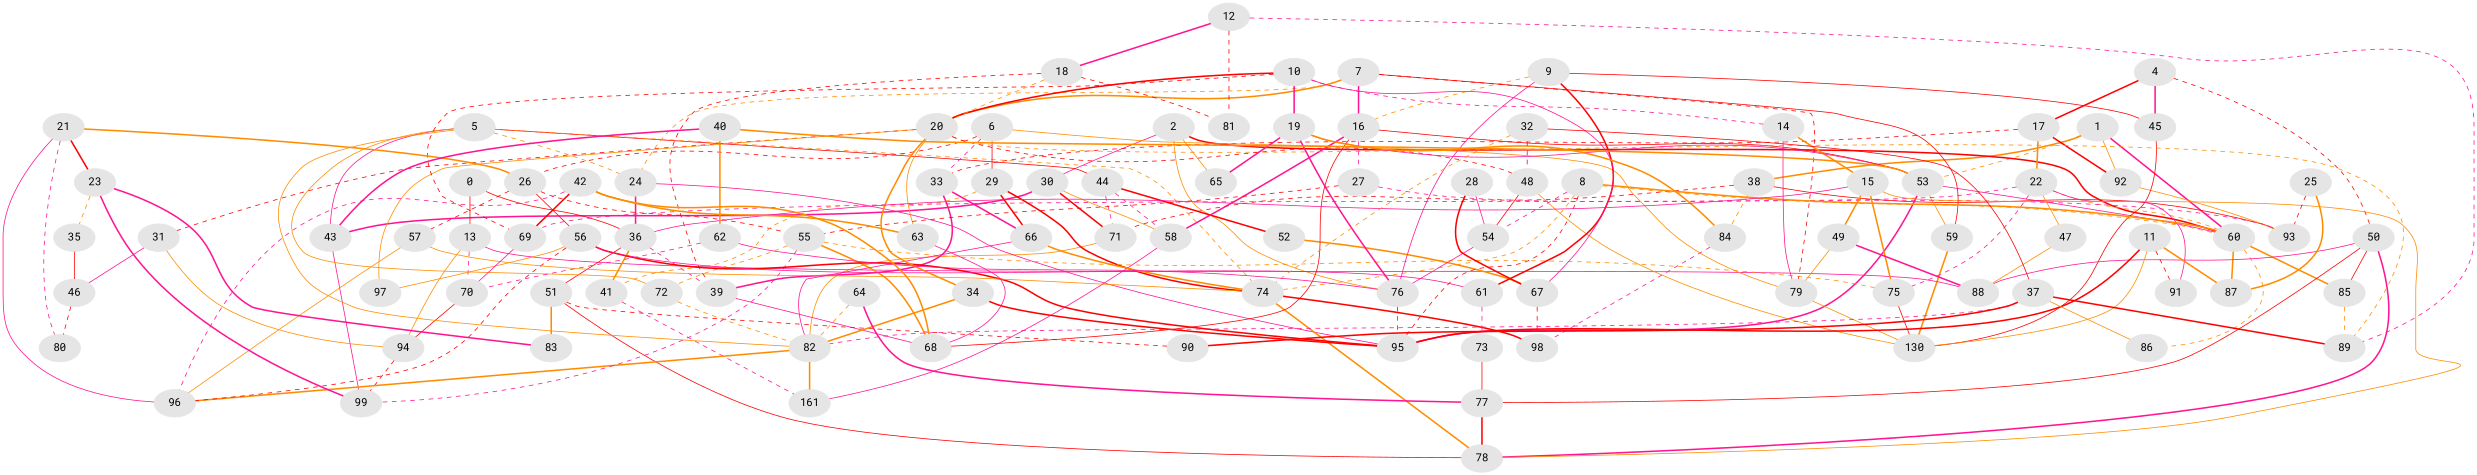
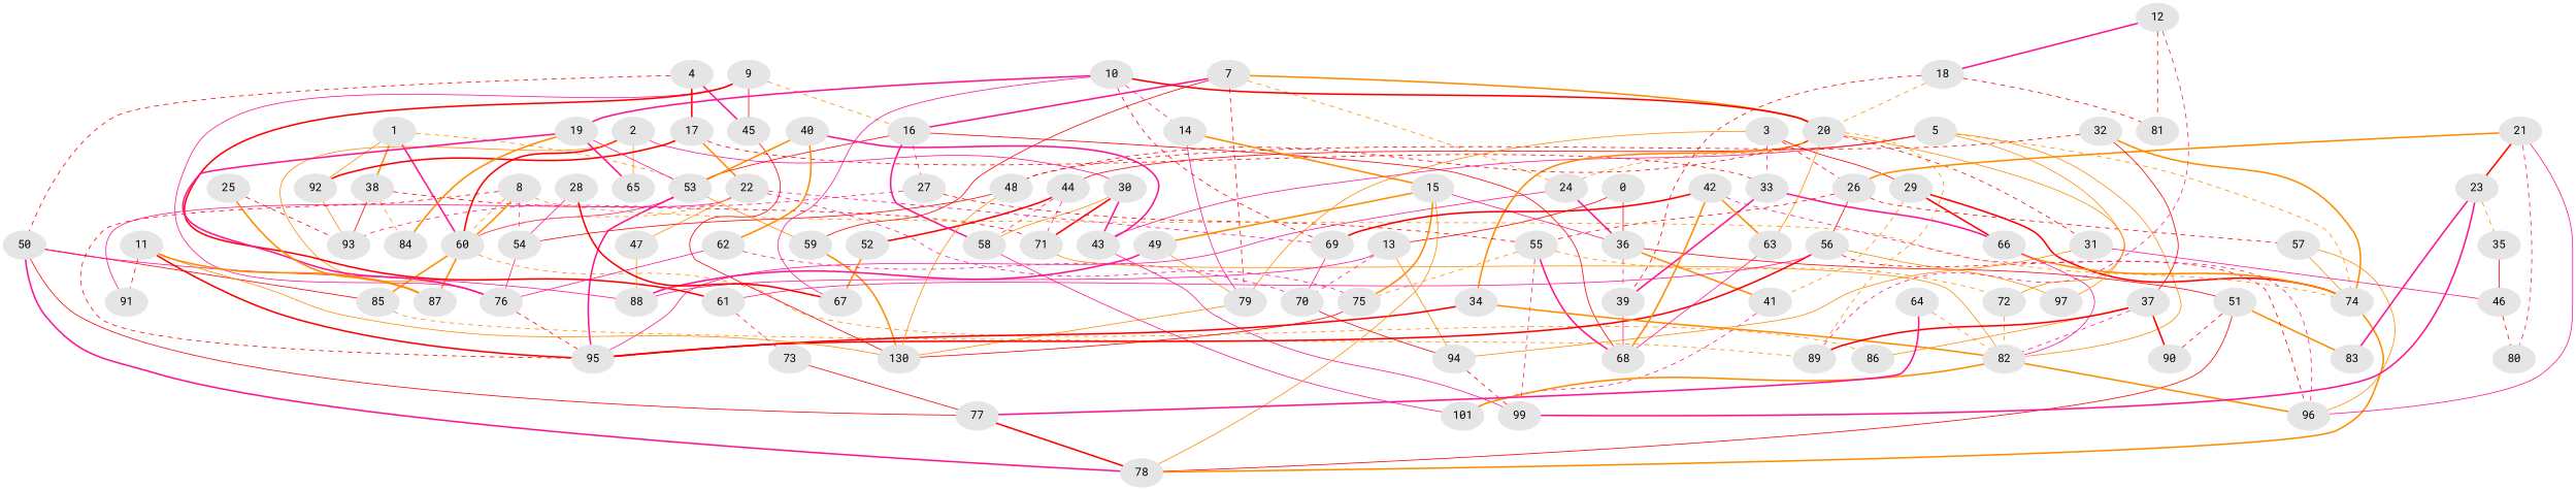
  graph {
    fontname="Roboto Mono"
    node [color=gray90 fontname="Roboto Mono" style=filled]
    edge [color=darkorange fontname="Roboto Mono" style=solid]
    1
    38
    53
    60
    92
    84
    93
    71
    59
    95
    87
    86
    85
    2
    30
    65
    76
    43
    58
    n20 [label=0]
    13
    36
    70
    88
    94
    39
    41
    51
    4
    17
    45
    50
    33
    22
    n35 [label=130]
    78
    77
    5
    24
    44
    72
    74
    82
    99
    52
-   98
    96
-   101 [label=161]
-   6
+   101
+   6 [label=3]
    26
    29
    79
    55
    56
    57
    66
    7
    16
    20
    27
    68
    89
    31
    34
    48
    63
    97
    8
    54
    9
    61
    73
    10
    14
    19
    67
    69
    15
    11
    91
    12
    18
    81
    49
    75
    47
    25
    46
    21
    80
    23
    35
    83
    28
    32
    37
    90
    40
    62
    42
    64
    1 -- 38 [style=bold]
    1 -- 53 [style=dashed]
    1 -- 60 [color=deeppink style=bold]
    1 -- 92
    38 -- 84 [style=dashed]
    38 -- 93 [color=red]
    38 -- 71 [color=red style=dashed]
    53 -- 60 [color=deeppink]
    53 -- 59
    53 -- 95 [color=deeppink style=bold]
    60 -- 87 [style=bold]
    60 -- 86 [style=dashed]
    60 -- 85 [style=bold]
    92 -- 93
-   84 -- 98 [color=deeppink style=dashed]
    71 -- 82
    59 -- n35 [style=bold]
    85 -- 89 [style=dashed]
    2 -- 60 [color=red style=bold]
    2 -- 30 [color=deeppink]
    2 -- 65
    2 -- 76
    30 -- 71 [color=red style=bold]
    30 -- 43 [color=deeppink style=bold]
    30 -- 58
    76 -- 95 [color=red style=dashed]
    43 -- 99 [color=deeppink]
    58 -- 101 [color=deeppink]
    n20 -- 13 [color=red]
    n20 -- 36 [color=red]
    13 -- 70 [color=deeppink style=dashed]
    13 -- 88 [color=deeppink]
    13 -- 94
    36 -- 39 [color=deeppink style=dashed]
    36 -- 41 [style=bold]
    36 -- 51 [color=red]
    70 -- 94 [color=red]
    94 -- 99 [color=red style=dashed]
    39 -- 68 [color=deeppink]
    41 -- 101 [color=deeppink style=dashed]
    51 -- 78 [color=red]
    51 -- 83 [style=bold]
    51 -- 90 [color=red style=dashed]
    4 -- 17 [color=red style=bold]
    4 -- 45 [color=deeppink style=bold]
    4 -- 50 [color=red style=dashed]
    17 -- 92 [color=red style=bold]
    17 -- 33 [color=red style=dashed]
    17 -- 22 [style=bold]
    45 -- n35 [color=red]
    50 -- 85 [color=red]
    50 -- 88 [color=deeppink]
    50 -- 78 [color=deeppink style=bold]
    50 -- 77 [color=red]
    33 -- 39 [color=deeppink style=bold]
    33 -- 66 [color=deeppink style=bold]
    22 -- 60 [style=dashed]
    22 -- 69 [color=deeppink style=dashed]
    22 -- 91 [color=deeppink]
    22 -- 75 [color=deeppink style=dashed]
    22 -- 47
    77 -- 78 [color=red style=bold]
    5 -- 43 [color=deeppink]
    5 -- 24 [style=dashed]
    5 -- 44 [color=red]
    5 -- 72
    5 -- 74 [style=dashed]
    5 -- 82
    24 -- 95 [color=deeppink]
    24 -- 36 [color=deeppink style=bold]
    44 -- 71 [color=deeppink style=dashed]
    44 -- 58 [color=deeppink style=dashed]
    44 -- 52 [color=red style=bold]
    72 -- 82 [style=dashed]
    74 -- 78 [style=bold]
-   74 -- 98 [color=red style=bold]
    82 -- 96 [style=bold]
    82 -- 101 [style=bold]
    52 -- 67 [style=bold]
    6 -- 33 [color=deeppink style=dashed]
    6 -- 26 [color=red style=dashed]
    6 -- 29 [color=red]
    6 -- 79
    26 -- 55 [color=red style=dashed]
    26 -- 56 [color=red]
    26 -- 57 [color=red style=dashed]
    29 -- 41 [style=dashed]
    29 -- 74 [color=red style=bold]
    29 -- 66 [color=red style=bold]
    79 -- n35
    55 -- 72 [style=dashed]
    55 -- 99 [color=deeppink style=dashed]
-   55 -- 68 [style=bold]
+   55 -- 68 [color=deeppink style=bold]
    55 -- 75 [style=dashed]
    56 -- 95 [color=red style=bold]
    56 -- 96 [color=red style=dashed]
    56 -- 97
    56 -- 61 [color=deeppink]
    57 -- 74
    57 -- 96
    66 -- 74 [style=bold]
    66 -- 82 [color=deeppink]
    7 -- 59 [color=red]
    7 -- 24 [style=dashed]
    7 -- 79 [color=red style=dashed]
    7 -- 16 [color=deeppink style=bold]
    7 -- 20 [style=bold]
    16 -- 53 [color=red]
    16 -- 58 [color=deeppink style=bold]
    16 -- 27 [color=deeppink style=dashed]
    16 -- 68 [color=red]
    20 -- 89 [style=dashed]
    20 -- 31 [color=red style=dashed]
    20 -- 34 [style=bold]
    20 -- 48 [color=red style=dashed]
    20 -- 63
    20 -- 97
    27 -- 93 [color=deeppink style=dashed]
    27 -- 55 [color=red style=dashed]
    31 -- 94
    31 -- 46 [color=deeppink]
    34 -- 95 [color=red style=bold]
    34 -- 82 [style=bold]
    48 -- n35
    48 -- 54 [color=red]
    63 -- 68 [color=deeppink]
    8 -- 60 [style=dashed]
    8 -- 60 [style=bold]
    8 -- 95 [color=red style=dashed]
    8 -- 74 [style=dashed]
    8 -- 54 [color=deeppink style=dashed]
    54 -- 76 [color=deeppink]
    9 -- 76 [color=deeppink]
    9 -- 45 [color=red]
    9 -- 16 [style=dashed]
    9 -- 61 [color=red style=bold]
    61 -- 73 [color=deeppink style=dashed]
    73 -- 77 [color=red]
    10 -- 20 [color=red style=bold]
    10 -- 14 [color=deeppink style=dashed]
    10 -- 19 [color=deeppink style=bold]
    10 -- 67 [color=deeppink]
    10 -- 69 [color=red style=dashed]
    14 -- 79 [color=deeppink]
    14 -- 15 [style=bold]
    19 -- 53 [color=deeppink]
    19 -- 84 [style=bold]
    19 -- 65 [color=deeppink style=bold]
    19 -- 76 [color=deeppink style=bold]
-   67 -- 98 [color=red style=dashed]
    69 -- 70 [color=deeppink]
    15 -- 36 [color=deeppink]
    15 -- 78
    15 -- 49 [style=bold]
    15 -- 75 [style=bold]
    11 -- 95 [color=red style=bold]
    11 -- 87 [style=bold]
    11 -- n35
    11 -- 91 [color=red style=dashed]
    12 -- 89 [color=deeppink style=dashed]
    12 -- 18 [color=deeppink style=bold]
    12 -- 81 [color=red style=dashed]
    18 -- 39 [color=red style=dashed]
    18 -- 20 [style=dashed]
    18 -- 81 [color=red style=dashed]
    49 -- 88 [color=deeppink style=bold]
    49 -- 79
    75 -- n35 [color=red]
    47 -- 88
    25 -- 93 [color=red style=dashed]
    25 -- 87 [style=bold]
    46 -- 80 [color=red style=dashed]
    21 -- 96 [color=deeppink]
    21 -- 26 [style=bold]
    21 -- 80 [color=deeppink style=dashed]
    21 -- 23 [color=red style=bold]
    23 -- 99 [color=deeppink style=bold]
    23 -- 35 [style=dashed]
    23 -- 83 [color=deeppink style=bold]
    35 -- 46 [color=red]
    28 -- 54 [color=deeppink]
    28 -- 67 [color=red style=bold]
-   32 -- 74 [style=dashed]
+   32 -- 74 [style=bold]
    32 -- 48 [color=red style=dashed]
    32 -- 37 [color=red]
    37 -- 86
    37 -- 82 [color=deeppink style=dashed]
    37 -- 89 [color=red style=bold]
    37 -- 90 [color=red style=bold]
    40 -- 53 [style=bold]
    40 -- 43 [color=deeppink style=bold]
    40 -- 62 [style=bold]
    62 -- 76 [color=deeppink]
    62 -- 70 [color=deeppink style=dashed]
    42 -- 96 [color=deeppink style=dashed]
    42 -- 68 [style=bold]
    42 -- 63 [style=bold]
    42 -- 69 [color=red style=bold]
    64 -- 77 [color=deeppink style=bold]
    64 -- 82 [style=dashed]
  }
